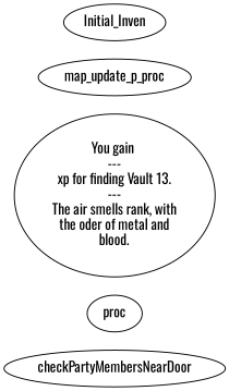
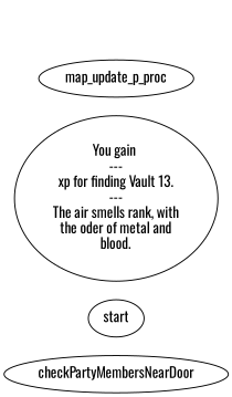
  digraph {
    rankdir=LR
    fontname=Oswald
    node [color="#000000" fillcolor="#FFFFFF" style=filled fontname=Oswald]
    checkPartyMembersNearDoor
-   start [label=proc]
+   start
    n3 [label="You gain \n---\nxp for finding Vault 13.\n---\nThe air smells rank, with\nthe oder of metal and\nblood."]
    map_update_p_proc
-   Initial_Inven
  }
